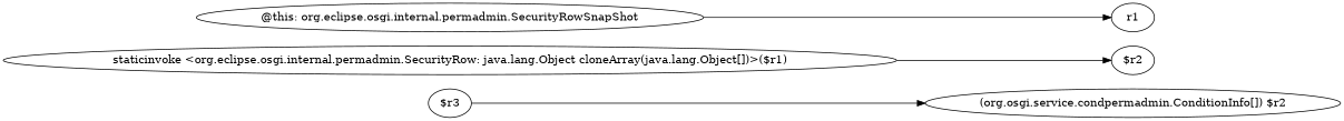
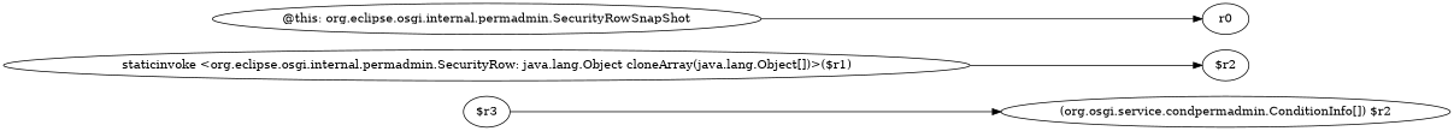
  digraph {
    rankdir=LR
    n1 [label="(org.osgi.service.condpermadmin.ConditionInfo[]) $r2"]
    n2 [label="$r3"]
    n3 [label="staticinvoke <org.eclipse.osgi.internal.permadmin.SecurityRow: java.lang.Object cloneArray(java.lang.Object[])>($r1)"]
    n4 [label="$r2"]
    n5 [label="@this: org.eclipse.osgi.internal.permadmin.SecurityRowSnapShot"]
-   n6 [label=r1]
+   n6 [label=r0]
    n2 -> n1
    n3 -> n4
    n5 -> n6
  }
